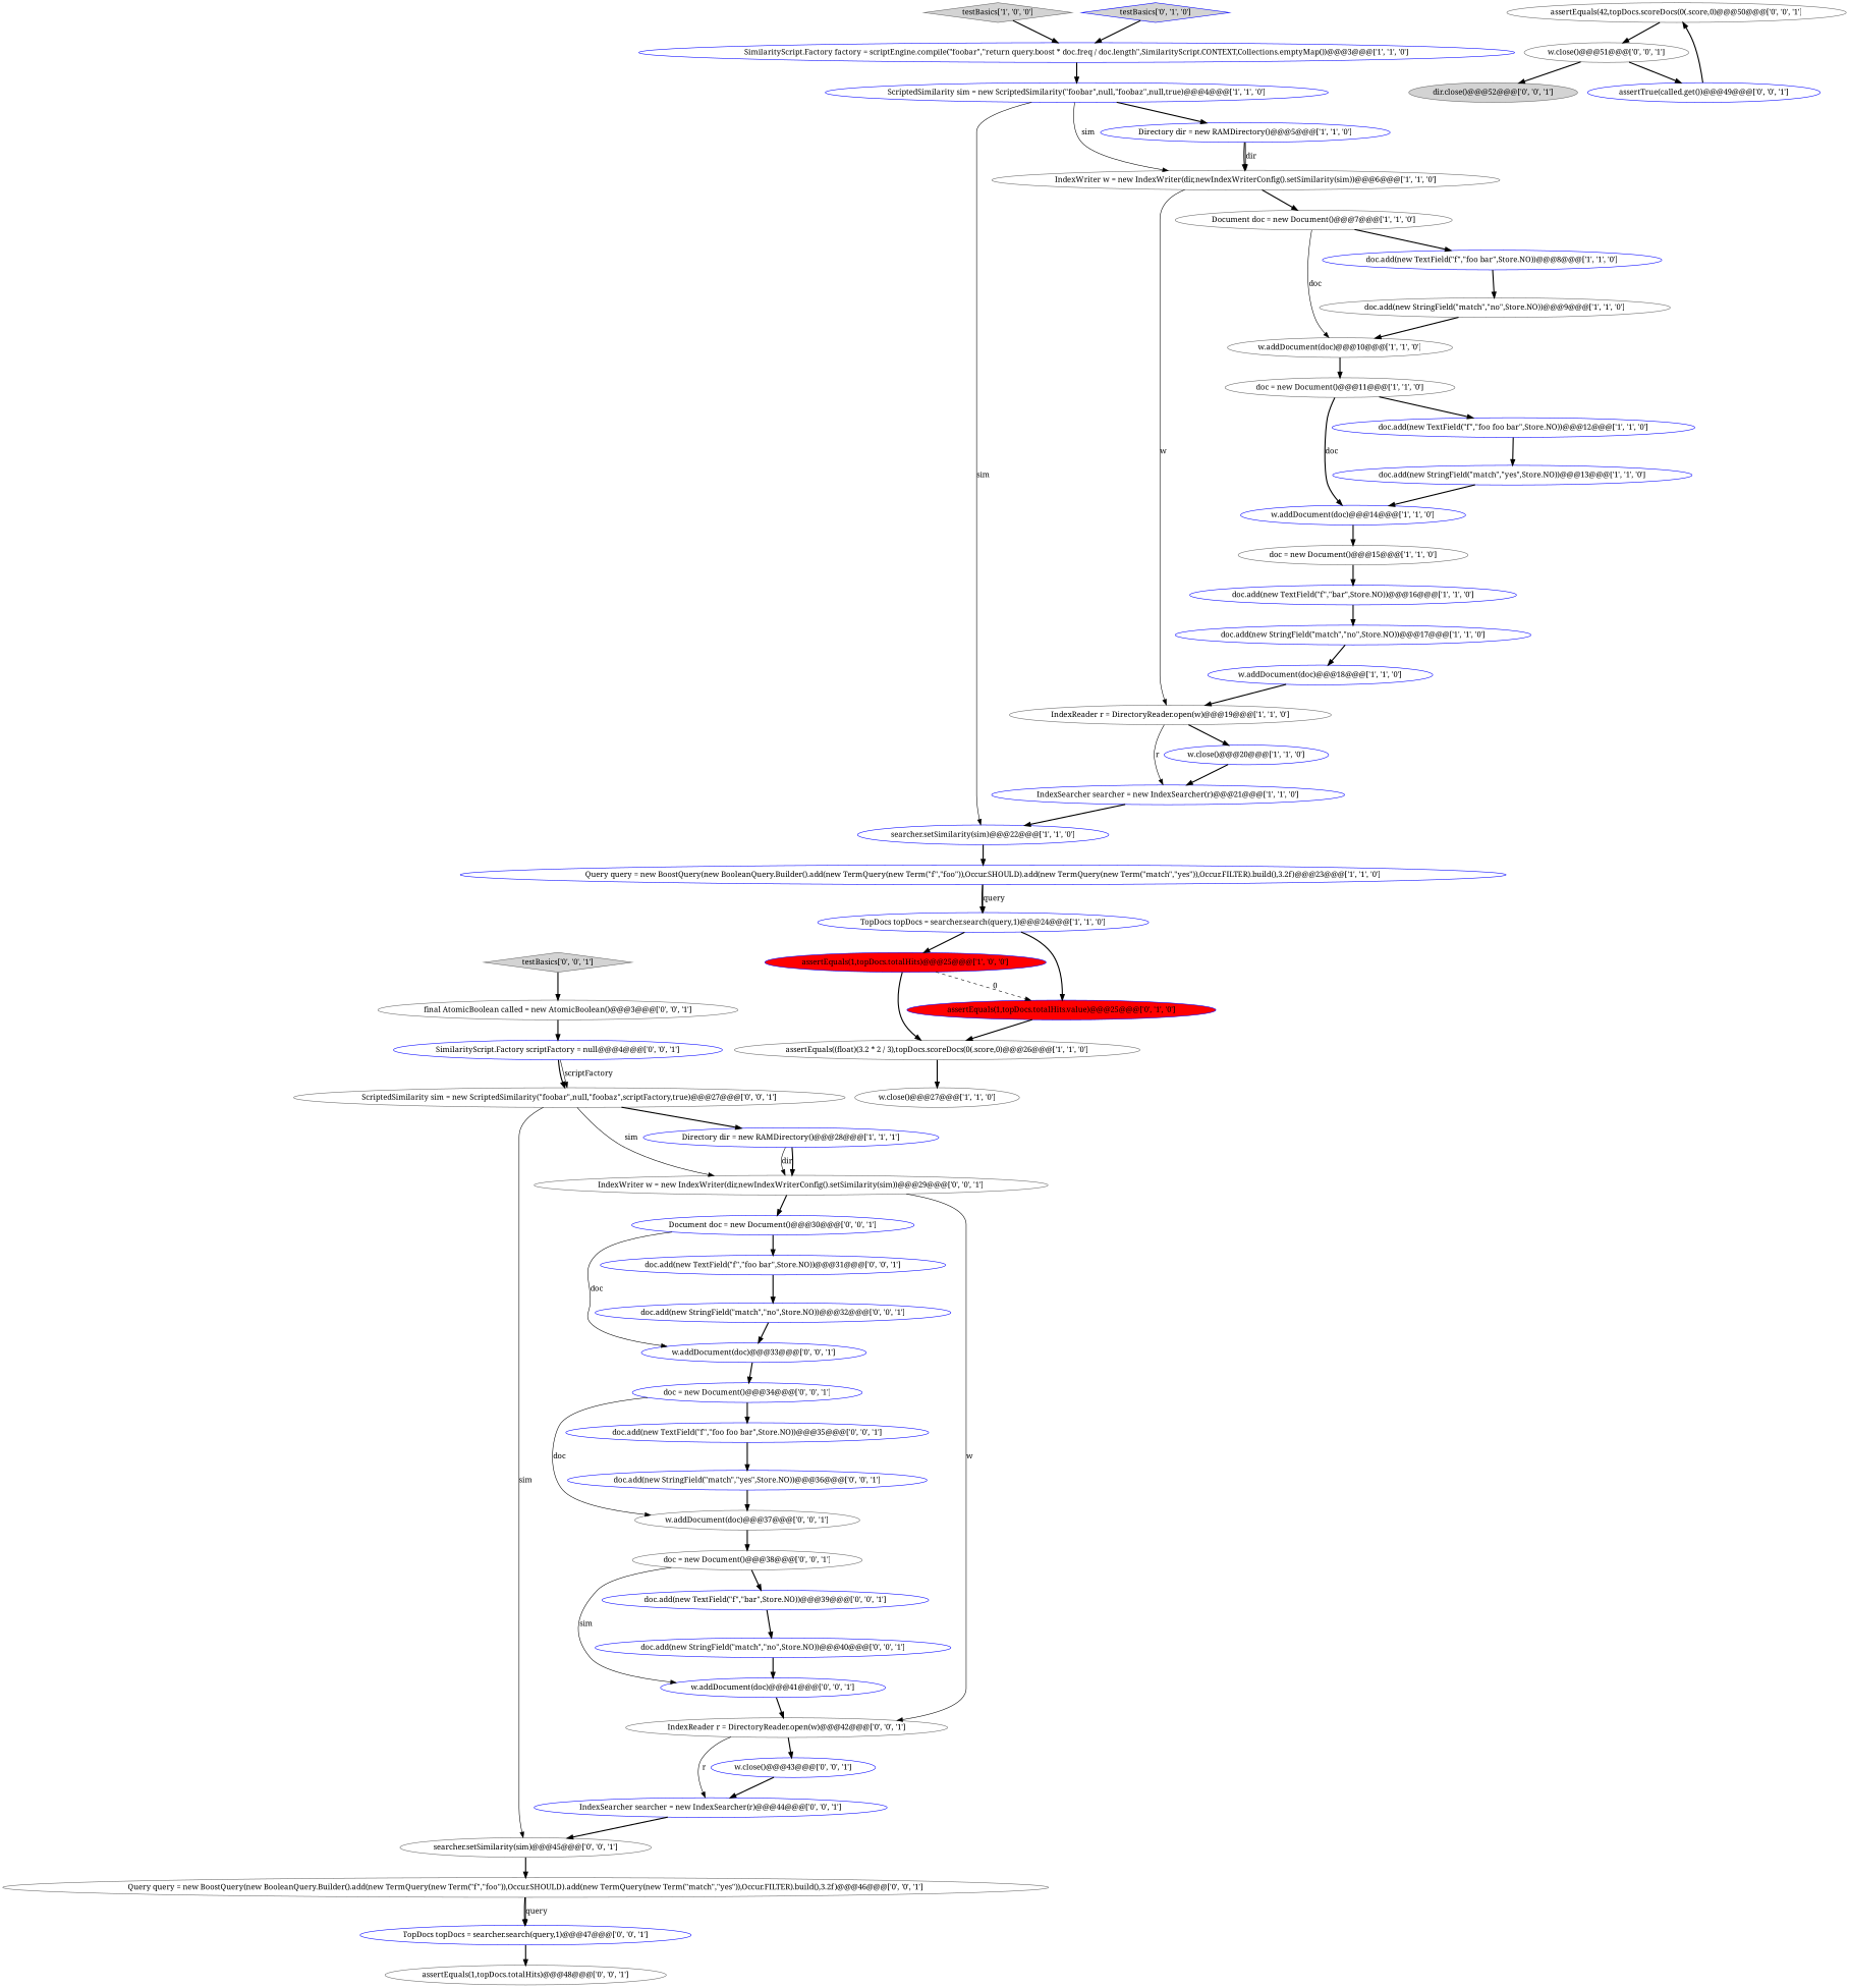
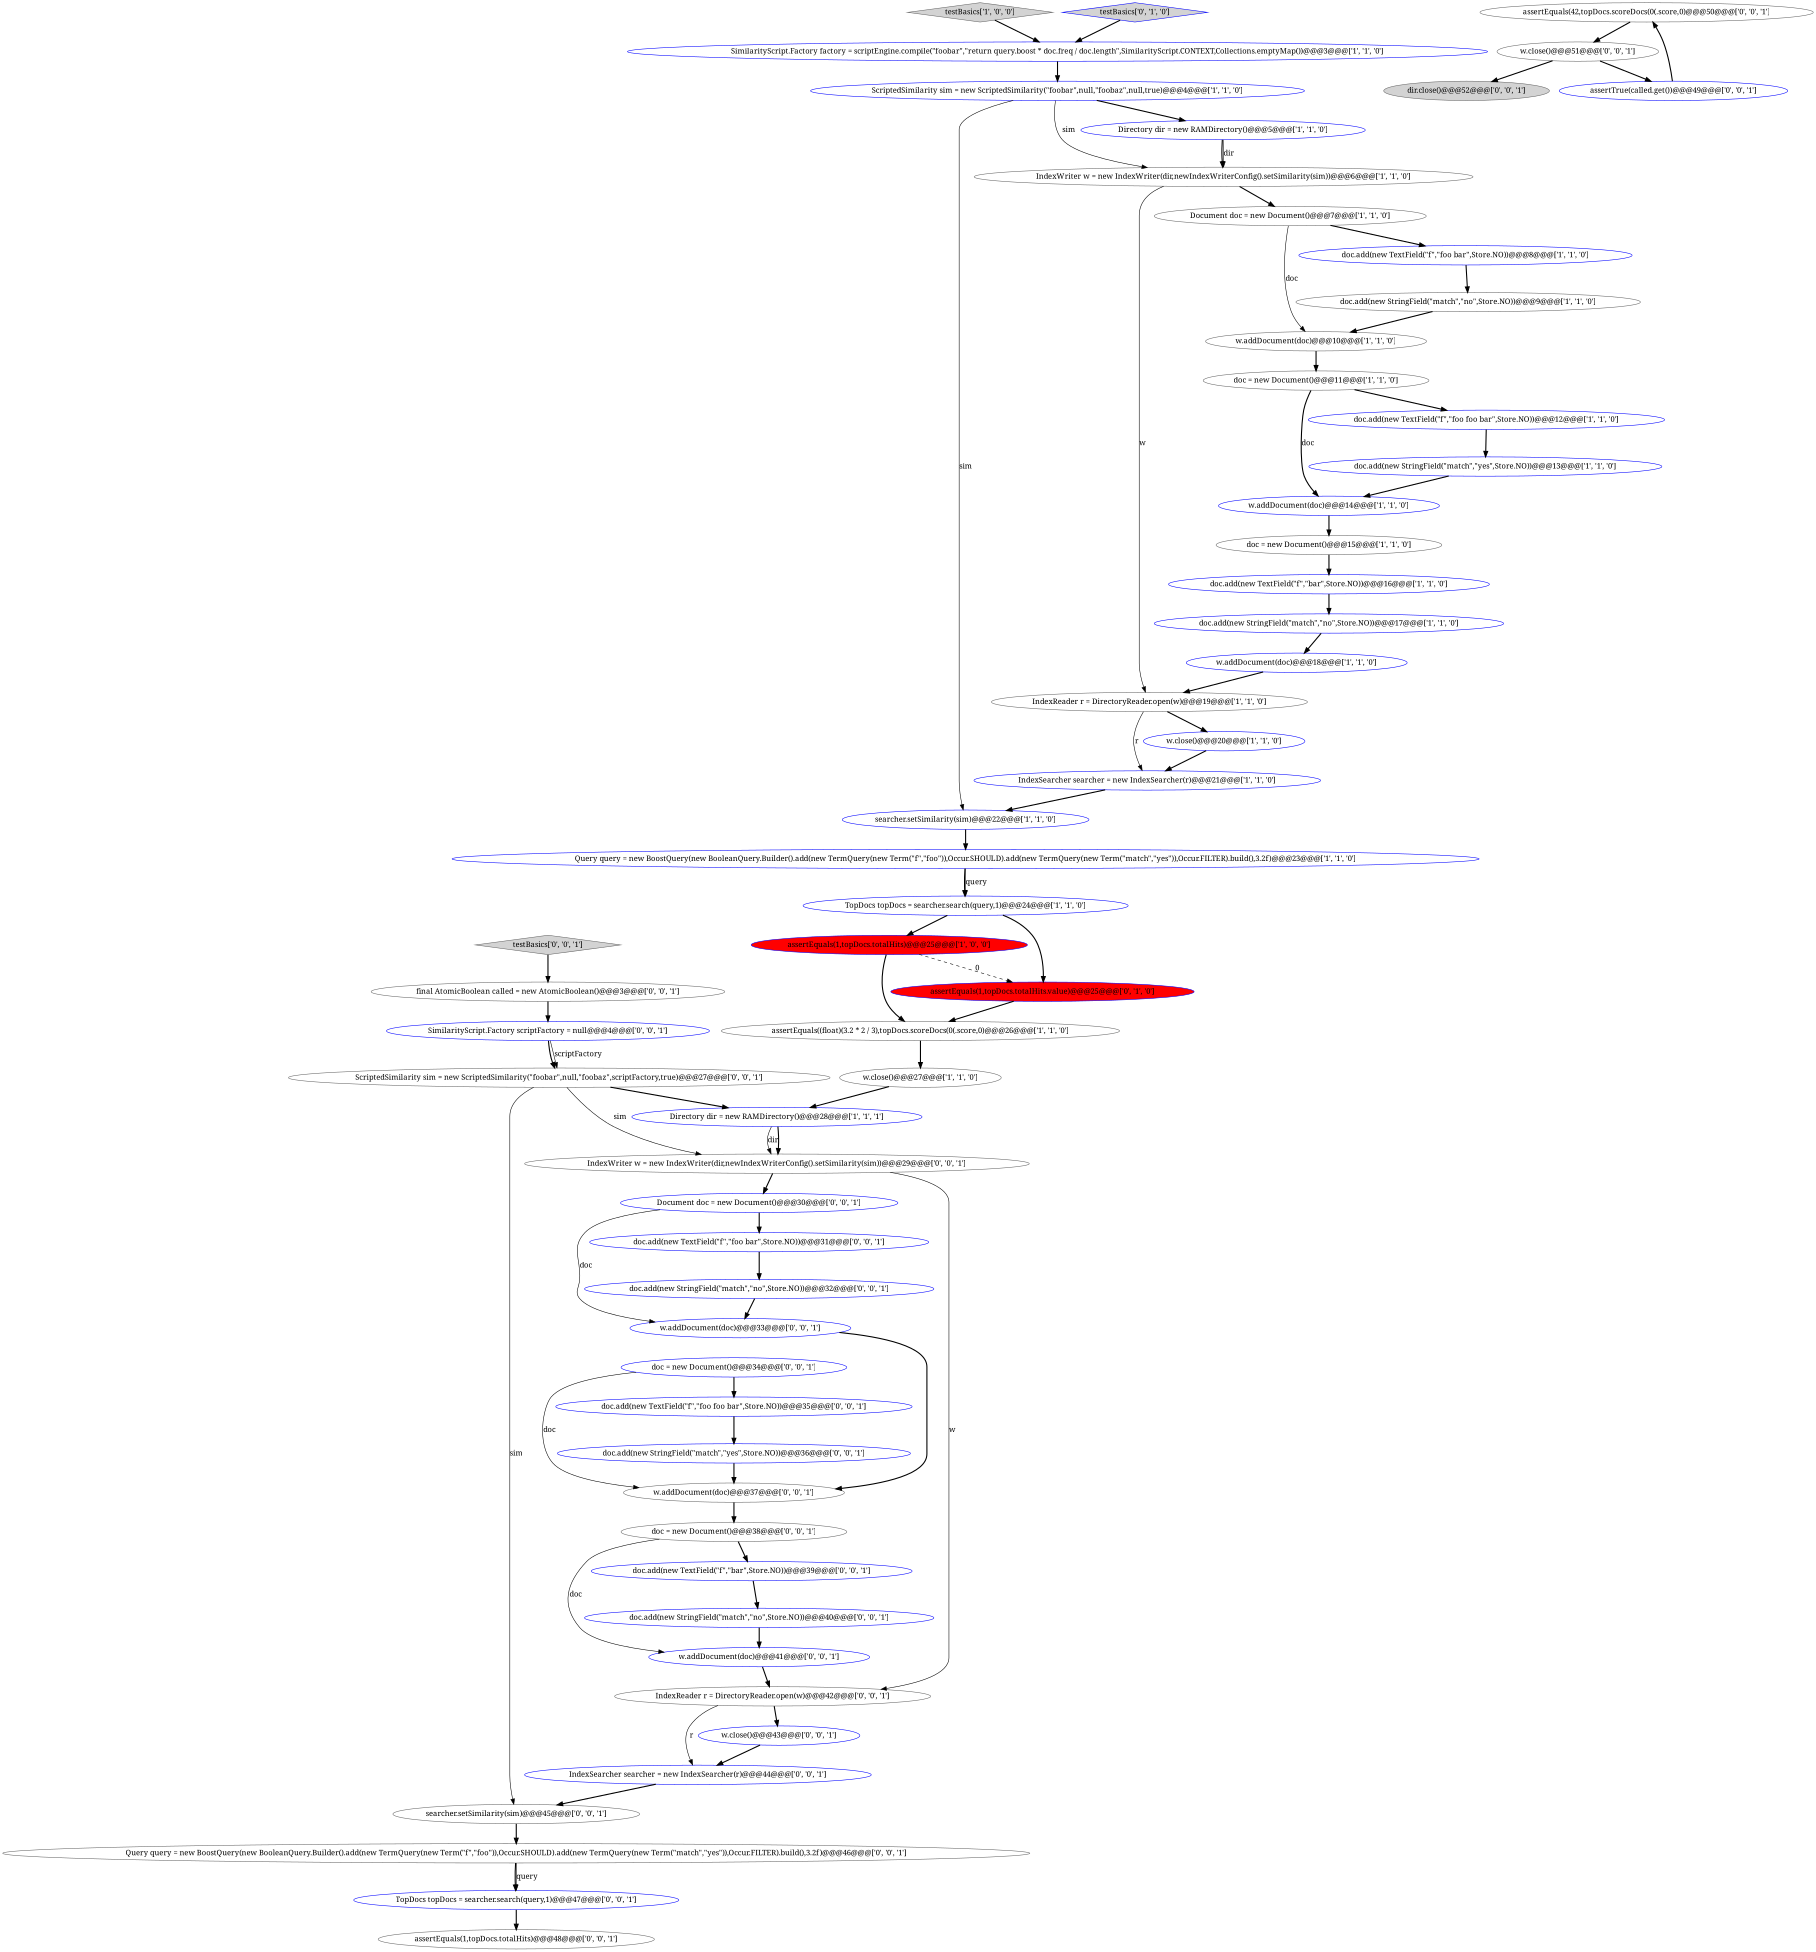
  digraph {
    fontname="Noto Serif"
    node [color=blue fillcolor=white fontname="Noto Serif" shape=ellipse style=filled]
    edge [fontname="Noto Serif" style=bold]
    n1 [label="SimilarityScript.Factory factory = scriptEngine.compile(\"foobar\",\"return query.boost * doc.freq / doc.length\",SimilarityScript.CONTEXT,Collections.emptyMap())@@@3@@@['1', '1', '0']"]
    n2 [label="ScriptedSimilarity sim = new ScriptedSimilarity(\"foobar\",null,\"foobaz\",null,true)@@@4@@@['1', '1', '0']"]
    n3 [color=gray40 label="IndexWriter w = new IndexWriter(dir,newIndexWriterConfig().setSimilarity(sim))@@@6@@@['1', '1', '0']"]
    n4 [label="searcher.setSimilarity(sim)@@@22@@@['1', '1', '0']"]
    n5 [label="Directory dir = new RAMDirectory()@@@5@@@['1', '1', '0']"]
    n6 [label="doc = new Document()@@@34@@@['0', '0', '1']"]
    n7 [color=gray40 label="w.addDocument(doc)@@@37@@@['0', '0', '1']"]
    n8 [label="doc.add(new TextField(\"f\",\"foo foo bar\",Store.NO))@@@35@@@['0', '0', '1']"]
    n9 [color=gray40 label="doc = new Document()@@@38@@@['0', '0', '1']"]
    n10 [label="doc.add(new StringField(\"match\",\"yes\",Store.NO))@@@36@@@['0', '0', '1']"]
    n11 [color=gray40 label="doc = new Document()@@@15@@@['1', '1', '0']"]
    n12 [label="doc.add(new TextField(\"f\",\"bar\",Store.NO))@@@16@@@['1', '1', '0']"]
    n13 [label="doc.add(new StringField(\"match\",\"no\",Store.NO))@@@17@@@['1', '1', '0']"]
    n14 [label="w.addDocument(doc)@@@18@@@['1', '1', '0']"]
    n15 [color=gray40 label="IndexReader r = DirectoryReader.open(w)@@@19@@@['1', '1', '0']"]
    n16 [color=gray40 fillcolor=lightgray label="testBasics['1', '0', '0']" shape=diamond]
    n17 [label="IndexSearcher searcher = new IndexSearcher(r)@@@21@@@['1', '1', '0']"]
    n18 [label="w.close()@@@20@@@['1', '1', '0']"]
    n19 [color=gray40 label="Query query = new BoostQuery(new BooleanQuery.Builder().add(new TermQuery(new Term(\"f\",\"foo\")),Occur.SHOULD).add(new TermQuery(new Term(\"match\",\"yes\")),Occur.FILTER).build(),3.2f)@@@46@@@['0', '0', '1']"]
    n20 [label="TopDocs topDocs = searcher.search(query,1)@@@47@@@['0', '0', '1']"]
    n21 [color=gray40 label="assertEquals(1,topDocs.totalHits)@@@48@@@['0', '0', '1']"]
    n22 [label="doc.add(new TextField(\"f\",\"bar\",Store.NO))@@@39@@@['0', '0', '1']"]
    n23 [label="w.addDocument(doc)@@@41@@@['0', '0', '1']"]
    n24 [color=gray40 label="assertEquals(42,topDocs.scoreDocs(0(.score,0)@@@50@@@['0', '0', '1']"]
    n25 [color=gray40 label="w.close()@@@51@@@['0', '0', '1']"]
    n26 [color=gray40 fillcolor=lightgray label="dir.close()@@@52@@@['0', '0', '1']"]
    n27 [label="assertTrue(called.get())@@@49@@@['0', '0', '1']"]
    n28 [color=gray40 label="Document doc = new Document()@@@7@@@['1', '1', '0']"]
    n29 [color=gray40 label="w.addDocument(doc)@@@10@@@['1', '1', '0']"]
    n30 [label="doc.add(new TextField(\"f\",\"foo bar\",Store.NO))@@@8@@@['1', '1', '0']"]
    n31 [label="SimilarityScript.Factory scriptFactory = null@@@4@@@['0', '0', '1']"]
    n32 [color=gray40 label="ScriptedSimilarity sim = new ScriptedSimilarity(\"foobar\",null,\"foobaz\",scriptFactory,true)@@@27@@@['0', '0', '1']"]
    n33 [label="Directory dir = new RAMDirectory()@@@28@@@['1', '1', '1']"]
    n34 [color=gray40 label="searcher.setSimilarity(sim)@@@45@@@['0', '0', '1']"]
    n35 [color=gray40 label="IndexWriter w = new IndexWriter(dir,newIndexWriterConfig().setSimilarity(sim))@@@29@@@['0', '0', '1']"]
    n36 [fillcolor=red label="assertEquals(1,topDocs.totalHits)@@@25@@@['1', '0', '0']"]
    n37 [color=gray40 label="assertEquals((float)(3.2 * 2 / 3),topDocs.scoreDocs(0(.score,0)@@@26@@@['1', '1', '0']"]
    n38 [fillcolor=red label="assertEquals(1,topDocs.totalHits.value)@@@25@@@['0', '1', '0']"]
    n39 [color=gray40 label="w.close()@@@27@@@['1', '1', '0']"]
    n40 [color=gray40 label="doc = new Document()@@@11@@@['1', '1', '0']"]
    n41 [label="w.addDocument(doc)@@@14@@@['1', '1', '0']"]
    n42 [label="doc.add(new TextField(\"f\",\"foo foo bar\",Store.NO))@@@12@@@['1', '1', '0']"]
    n43 [label="doc.add(new StringField(\"match\",\"yes\",Store.NO))@@@13@@@['1', '1', '0']"]
    n44 [label="w.addDocument(doc)@@@33@@@['0', '0', '1']"]
    n45 [label="TopDocs topDocs = searcher.search(query,1)@@@24@@@['1', '1', '0']"]
    n46 [label="IndexSearcher searcher = new IndexSearcher(r)@@@44@@@['0', '0', '1']"]
    n47 [color=gray40 label="doc.add(new StringField(\"match\",\"no\",Store.NO))@@@9@@@['1', '1', '0']"]
    n48 [label="doc.add(new StringField(\"match\",\"no\",Store.NO))@@@40@@@['0', '0', '1']"]
    n49 [color=gray40 label="IndexReader r = DirectoryReader.open(w)@@@42@@@['0', '0', '1']"]
    n50 [label="Query query = new BoostQuery(new BooleanQuery.Builder().add(new TermQuery(new Term(\"f\",\"foo\")),Occur.SHOULD).add(new TermQuery(new Term(\"match\",\"yes\")),Occur.FILTER).build(),3.2f)@@@23@@@['1', '1', '0']"]
    n51 [color=gray40 fillcolor=lightgray label="testBasics['0', '0', '1']" shape=diamond]
    n52 [color=gray40 label="final AtomicBoolean called = new AtomicBoolean()@@@3@@@['0', '0', '1']"]
    n53 [label="Document doc = new Document()@@@30@@@['0', '0', '1']"]
    n54 [label="doc.add(new TextField(\"f\",\"foo bar\",Store.NO))@@@31@@@['0', '0', '1']"]
    n55 [label="doc.add(new StringField(\"match\",\"no\",Store.NO))@@@32@@@['0', '0', '1']"]
    n56 [label="w.close()@@@43@@@['0', '0', '1']"]
    n57 [fillcolor=lightgray label="testBasics['0', '1', '0']" shape=diamond]
    n1 -> n2
    n2 -> n3 [label=sim style=solid]
    n2 -> n4 [label=sim style=solid]
    n2 -> n5
    n3 -> n15 [label=w style=solid]
    n3 -> n28
    n4 -> n50
    n5 -> n3
    n5 -> n3 [label=dir style=solid]
    n6 -> n7 [label=doc style=solid]
    n6 -> n8
    n7 -> n9
    n8 -> n10
    n9 -> n22
-   n9 -> n23 [label=sim style=solid]
+   n9 -> n23 [label=doc style=solid]
    n10 -> n7
    n11 -> n12
    n12 -> n13
    n13 -> n14
    n14 -> n15
    n15 -> n17 [label=r style=solid]
    n15 -> n18
    n16 -> n1
    n17 -> n4
    n18 -> n17
    n19 -> n20
    n19 -> n20 [label=query style=solid]
    n20 -> n21
    n22 -> n48
    n23 -> n49
    n24 -> n25
    n25 -> n26
    n25 -> n27
    n27 -> n24
    n28 -> n29 [label=doc style=solid]
    n28 -> n30
    n29 -> n40
    n30 -> n47
    n31 -> n32
    n31 -> n32 [label=scriptFactory style=solid]
    n32 -> n33
    n32 -> n34 [label=sim style=solid]
    n32 -> n35 [label=sim style=solid]
    n33 -> n35 [label=dir style=solid]
    n33 -> n35
    n34 -> n19
    n35 -> n49 [label=w style=solid]
    n35 -> n53
    n36 -> n37
    n36 -> n38 [label=0 style=dashed]
    n37 -> n39
    n38 -> n37
+   n39 -> n33
    n40 -> n41 [label=doc]
    n40 -> n42
    n41 -> n11
    n42 -> n43
    n43 -> n41
-   n44 -> n6
+   n44 -> n7
    n45 -> n36
    n45 -> n38
    n46 -> n34
    n47 -> n29
    n48 -> n23
    n49 -> n46 [label=r style=solid]
    n49 -> n56
    n50 -> n45
    n50 -> n45 [label=query style=solid]
    n51 -> n52
    n52 -> n31
    n53 -> n44 [label=doc style=solid]
    n53 -> n54
    n54 -> n55
    n55 -> n44
    n56 -> n46
    n57 -> n1
  }
